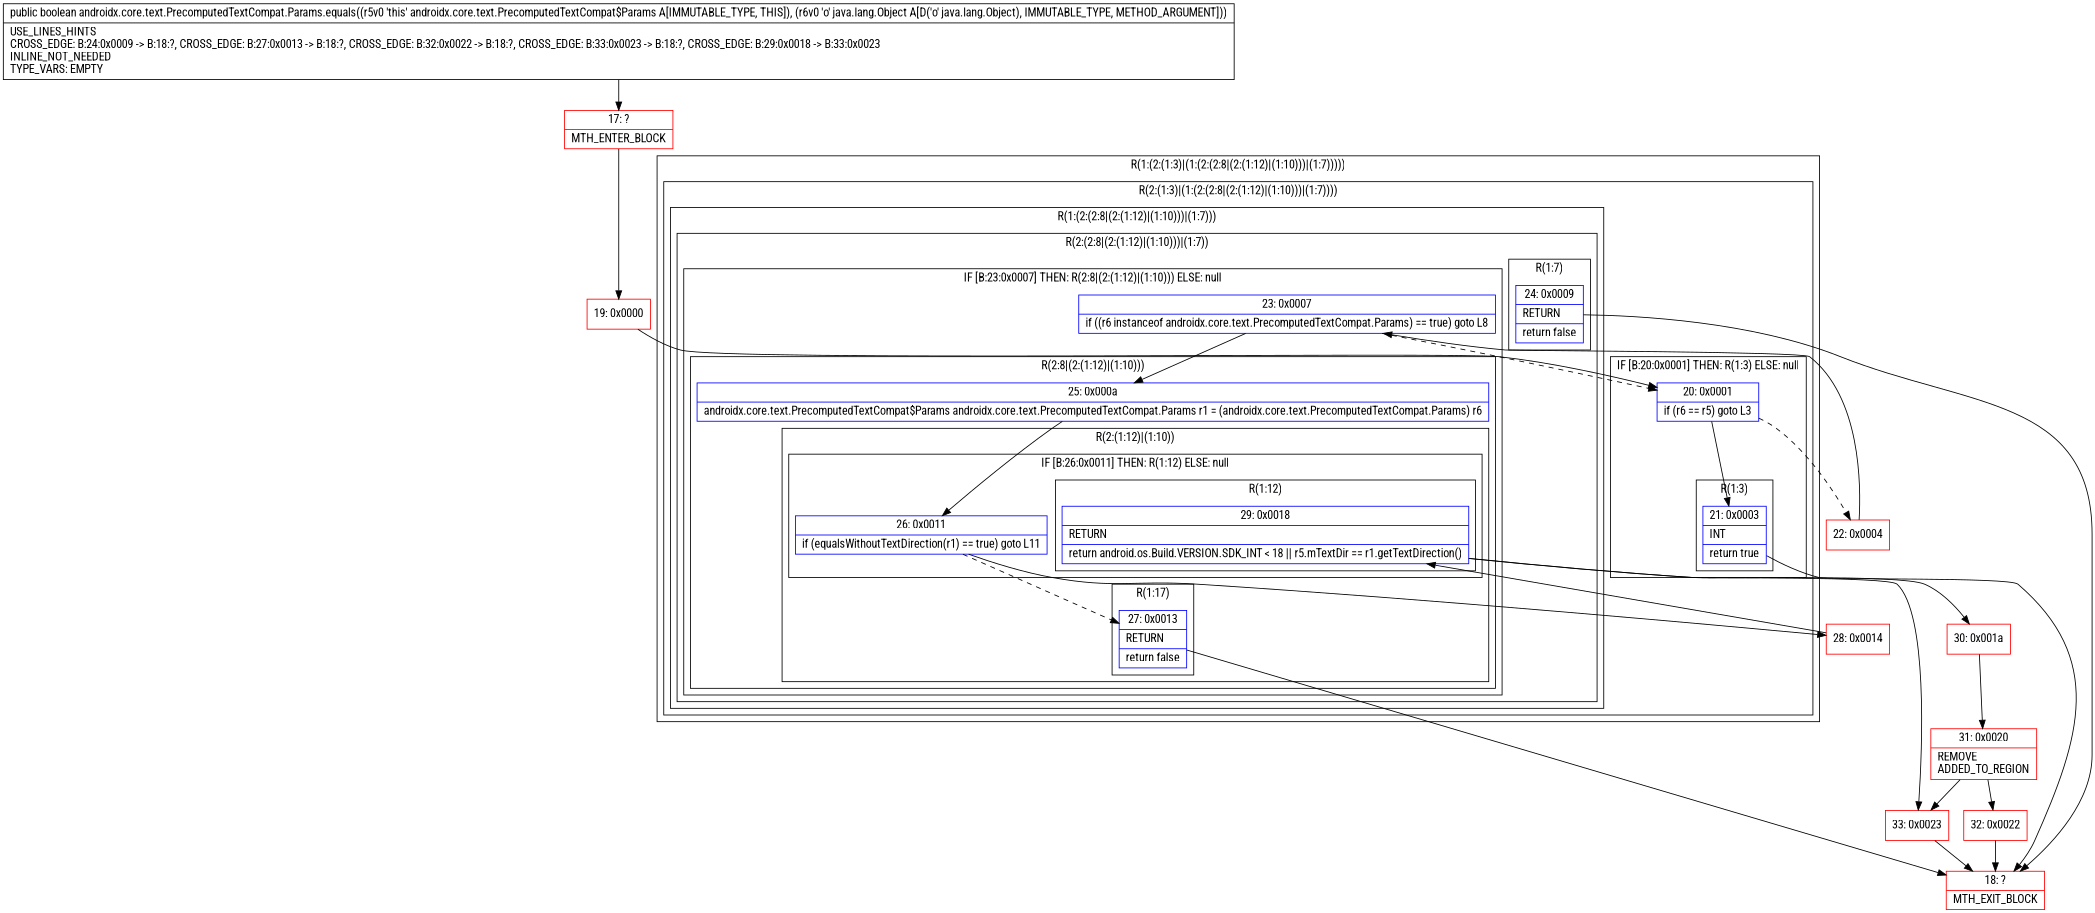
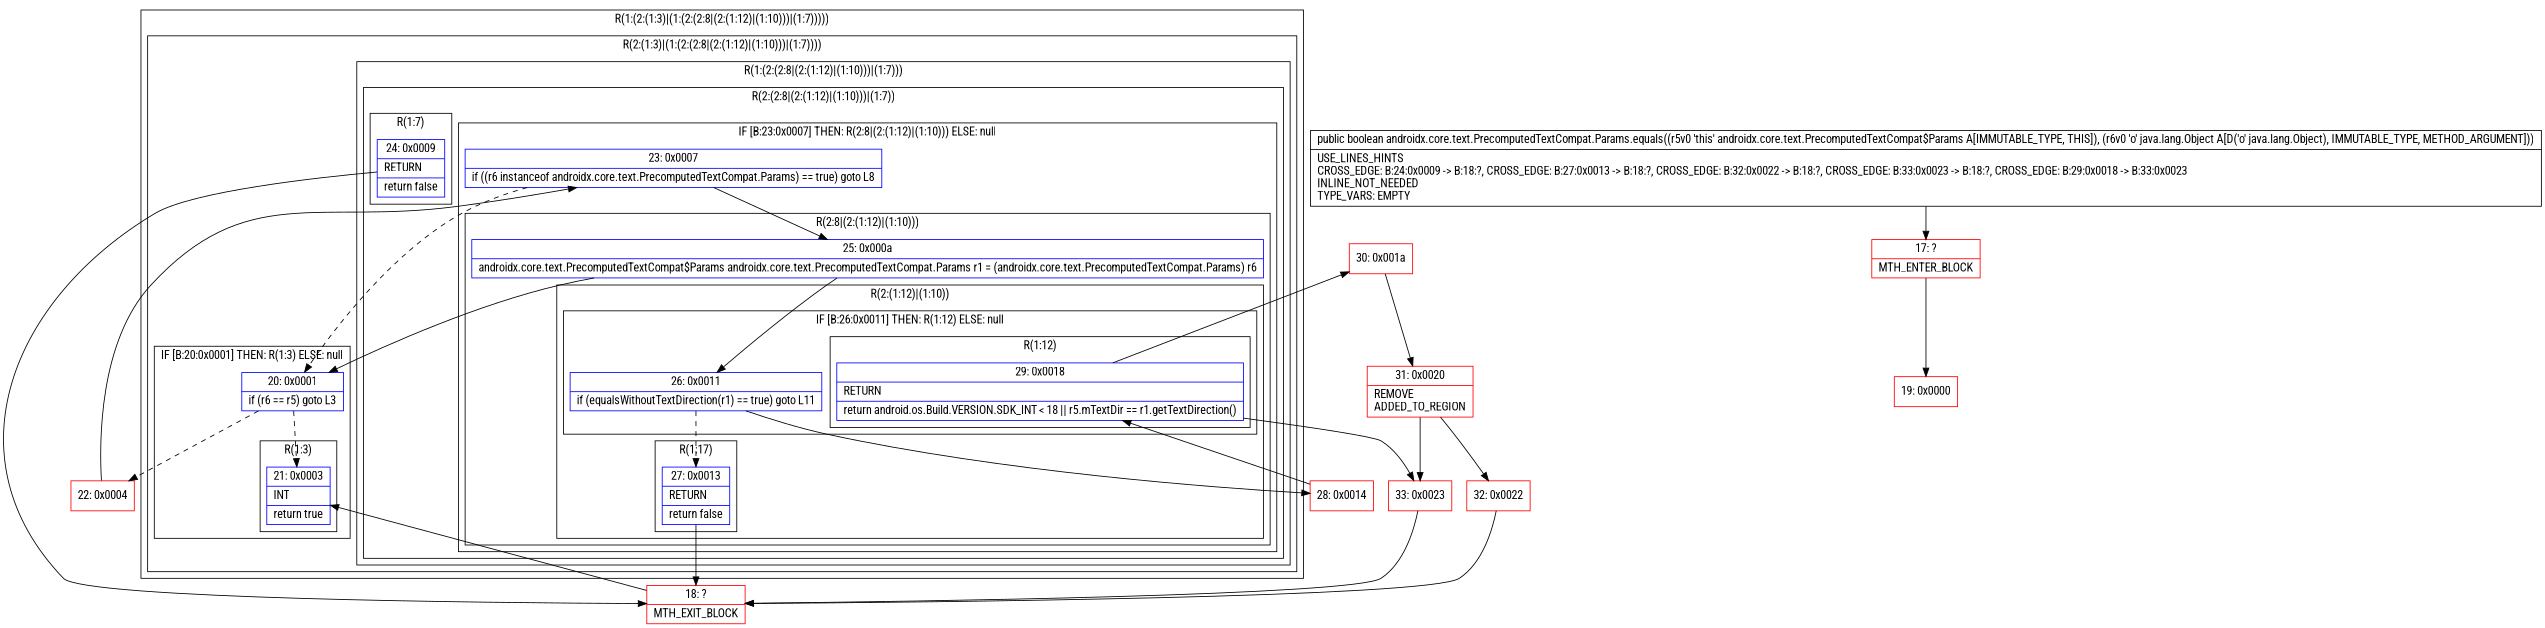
  digraph {
    fontname="Roboto Condensed"
    node [color=red fontname="Roboto Condensed" shape=record]
    edge [fontname="Roboto Condensed"]
    n1 [color=blue label="{21\:\ 0x0003|INT\l|return true\l}"]
    n2 [color=blue label="{20\:\ 0x0001|if (r6 == r5) goto L3\l}"]
    n3 [color=blue label="{29\:\ 0x0018|RETURN\l|return android.os.Build.VERSION.SDK_INT \< 18 \|\| r5.mTextDir == r1.getTextDirection()\l}"]
    n4 [color=blue label="{26\:\ 0x0011|if (equalsWithoutTextDirection(r1) == true) goto L11\l}"]
    n5 [color=blue label="{27\:\ 0x0013|RETURN\l|return false\l}"]
    n6 [color=blue label="{25\:\ 0x000a|androidx.core.text.PrecomputedTextCompat$Params androidx.core.text.PrecomputedTextCompat.Params r1 = (androidx.core.text.PrecomputedTextCompat.Params) r6\l}"]
    n7 [color=blue label="{23\:\ 0x0007|if ((r6 instanceof androidx.core.text.PrecomputedTextCompat.Params) == true) goto L8\l}"]
    n8 [color=blue label="{24\:\ 0x0009|RETURN\l|return false\l}"]
    n9 [label="{18\:\ ?|MTH_EXIT_BLOCK\l}"]
    n10 [label="{22\:\ 0x0004}"]
    n11 [label="{30\:\ 0x001a}"]
    n12 [label="{33\:\ 0x0023}"]
    n13 [label="{28\:\ 0x0014}"]
    n14 [label="{31\:\ 0x0020|REMOVE\lADDED_TO_REGION\l}"]
    n15 [label="{17\:\ ?|MTH_ENTER_BLOCK\l}"]
    n16 [label="{19\:\ 0x0000}"]
    n17 [label="{32\:\ 0x0022}"]
    n18 [label="{public boolean androidx.core.text.PrecomputedTextCompat.Params.equals((r5v0 'this' androidx.core.text.PrecomputedTextCompat$Params A[IMMUTABLE_TYPE, THIS]), (r6v0 'o' java.lang.Object A[D('o' java.lang.Object), IMMUTABLE_TYPE, METHOD_ARGUMENT]))  | USE_LINES_HINTS\lCROSS_EDGE: B:24:0x0009 \-\> B:18:?, CROSS_EDGE: B:27:0x0013 \-\> B:18:?, CROSS_EDGE: B:32:0x0022 \-\> B:18:?, CROSS_EDGE: B:33:0x0023 \-\> B:18:?, CROSS_EDGE: B:29:0x0018 \-\> B:33:0x0023\lINLINE_NOT_NEEDED\lTYPE_VARS: EMPTY\l}" color=""]
    subgraph cluster_1 {
      label="R(1:(2:(1:3)|(1:(2:(2:8|(2:(1:12)|(1:10)))|(1:7)))))"
      subgraph cluster_2 {
        label="R(2:(1:3)|(1:(2:(2:8|(2:(1:12)|(1:10)))|(1:7))))"
        subgraph cluster_3 {
          label="IF [B:20:0x0001] THEN: R(1:3) ELSE: null"
          n2
          subgraph cluster_4 {
            label="R(1:3)"
            n1
          }
        }
        subgraph cluster_5 {
          label="R(1:(2:(2:8|(2:(1:12)|(1:10)))|(1:7)))"
          subgraph cluster_6 {
            label="R(2:(2:8|(2:(1:12)|(1:10)))|(1:7))"
            subgraph cluster_7 {
              label="IF [B:23:0x0007] THEN: R(2:8|(2:(1:12)|(1:10))) ELSE: null"
              n7
              subgraph cluster_8 {
                label="R(2:8|(2:(1:12)|(1:10)))"
                n6
                subgraph cluster_9 {
                  label="R(2:(1:12)|(1:10))"
                  subgraph cluster_10 {
                    label="IF [B:26:0x0011] THEN: R(1:12) ELSE: null"
                    n4
                    subgraph cluster_11 {
                      label="R(1:12)"
                      n3
                    }
                  }
                  subgraph cluster_12 {
                    label="R(1:17)"
                    n5
                  }
                }
              }
            }
            subgraph cluster_13 {
              label="R(1:7)"
              n8
            }
          }
        }
      }
    }
-   n1 -> n9
-   n2 -> n1
+   n9 -> n1
+   n2 -> n1 [style=dashed]
    n2 -> n10 [style=dashed]
    n3 -> n11
    n3 -> n12
    n4 -> n5 [style=dashed]
    n4 -> n13
    n5 -> n9
    n6 -> n4
    n7 -> n2 [style=dashed]
    n7 -> n6
    n8 -> n9
    n10 -> n7
    n11 -> n14
    n12 -> n9
    n13 -> n3
    n14 -> n12
    n14 -> n17
    n15 -> n16
-   n16 -> n2
+   n6 -> n2
    n17 -> n9
    n18 -> n15
  }
